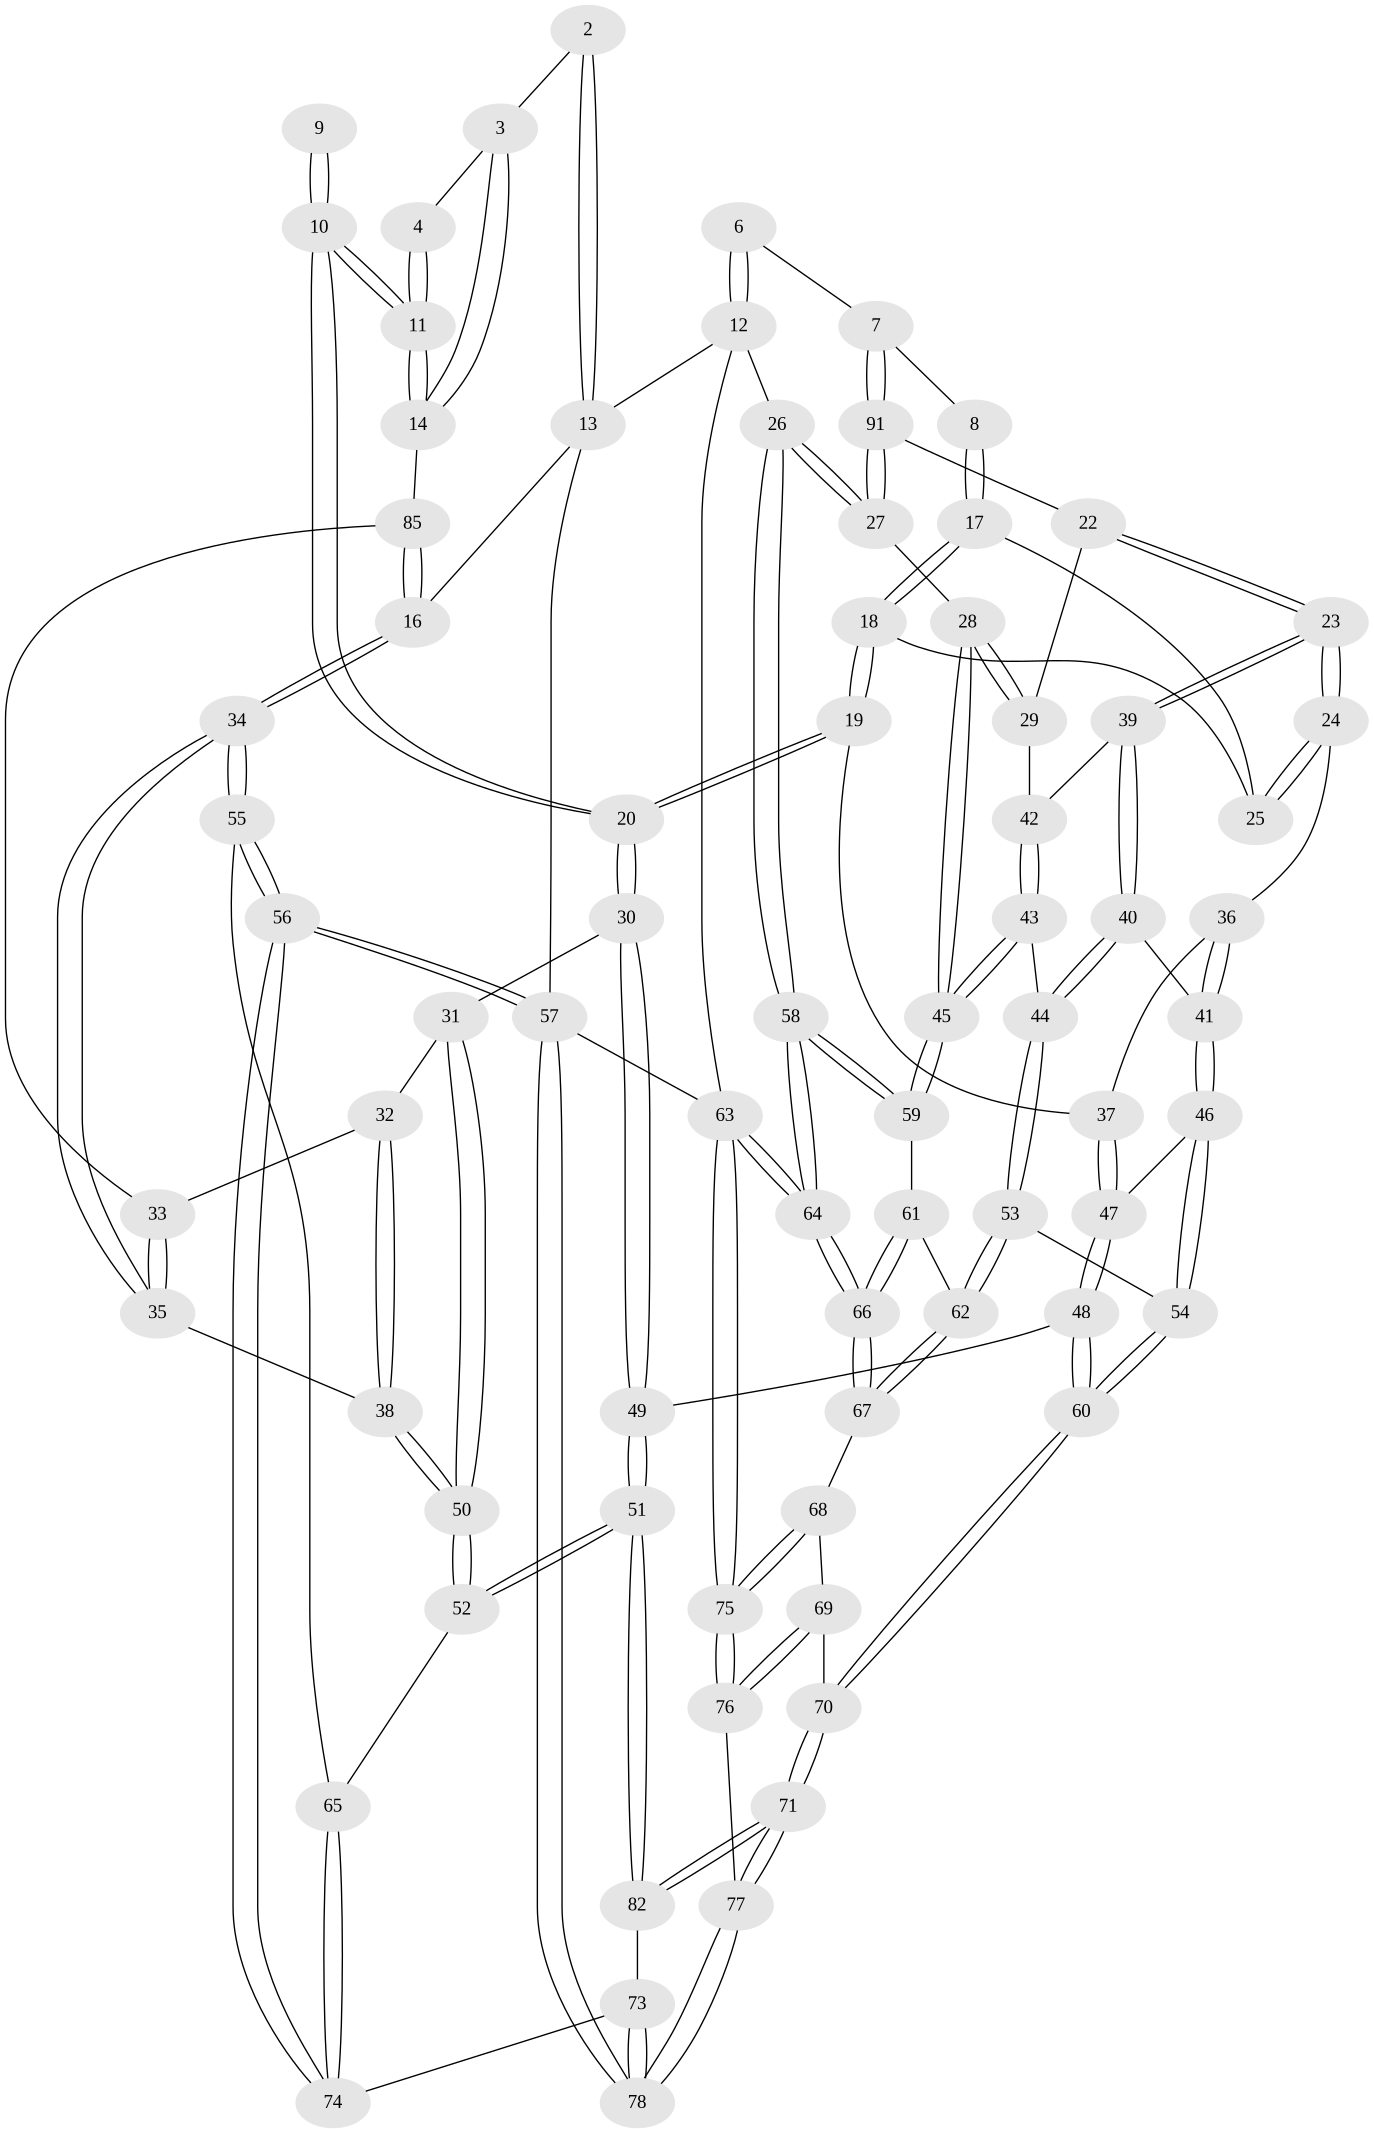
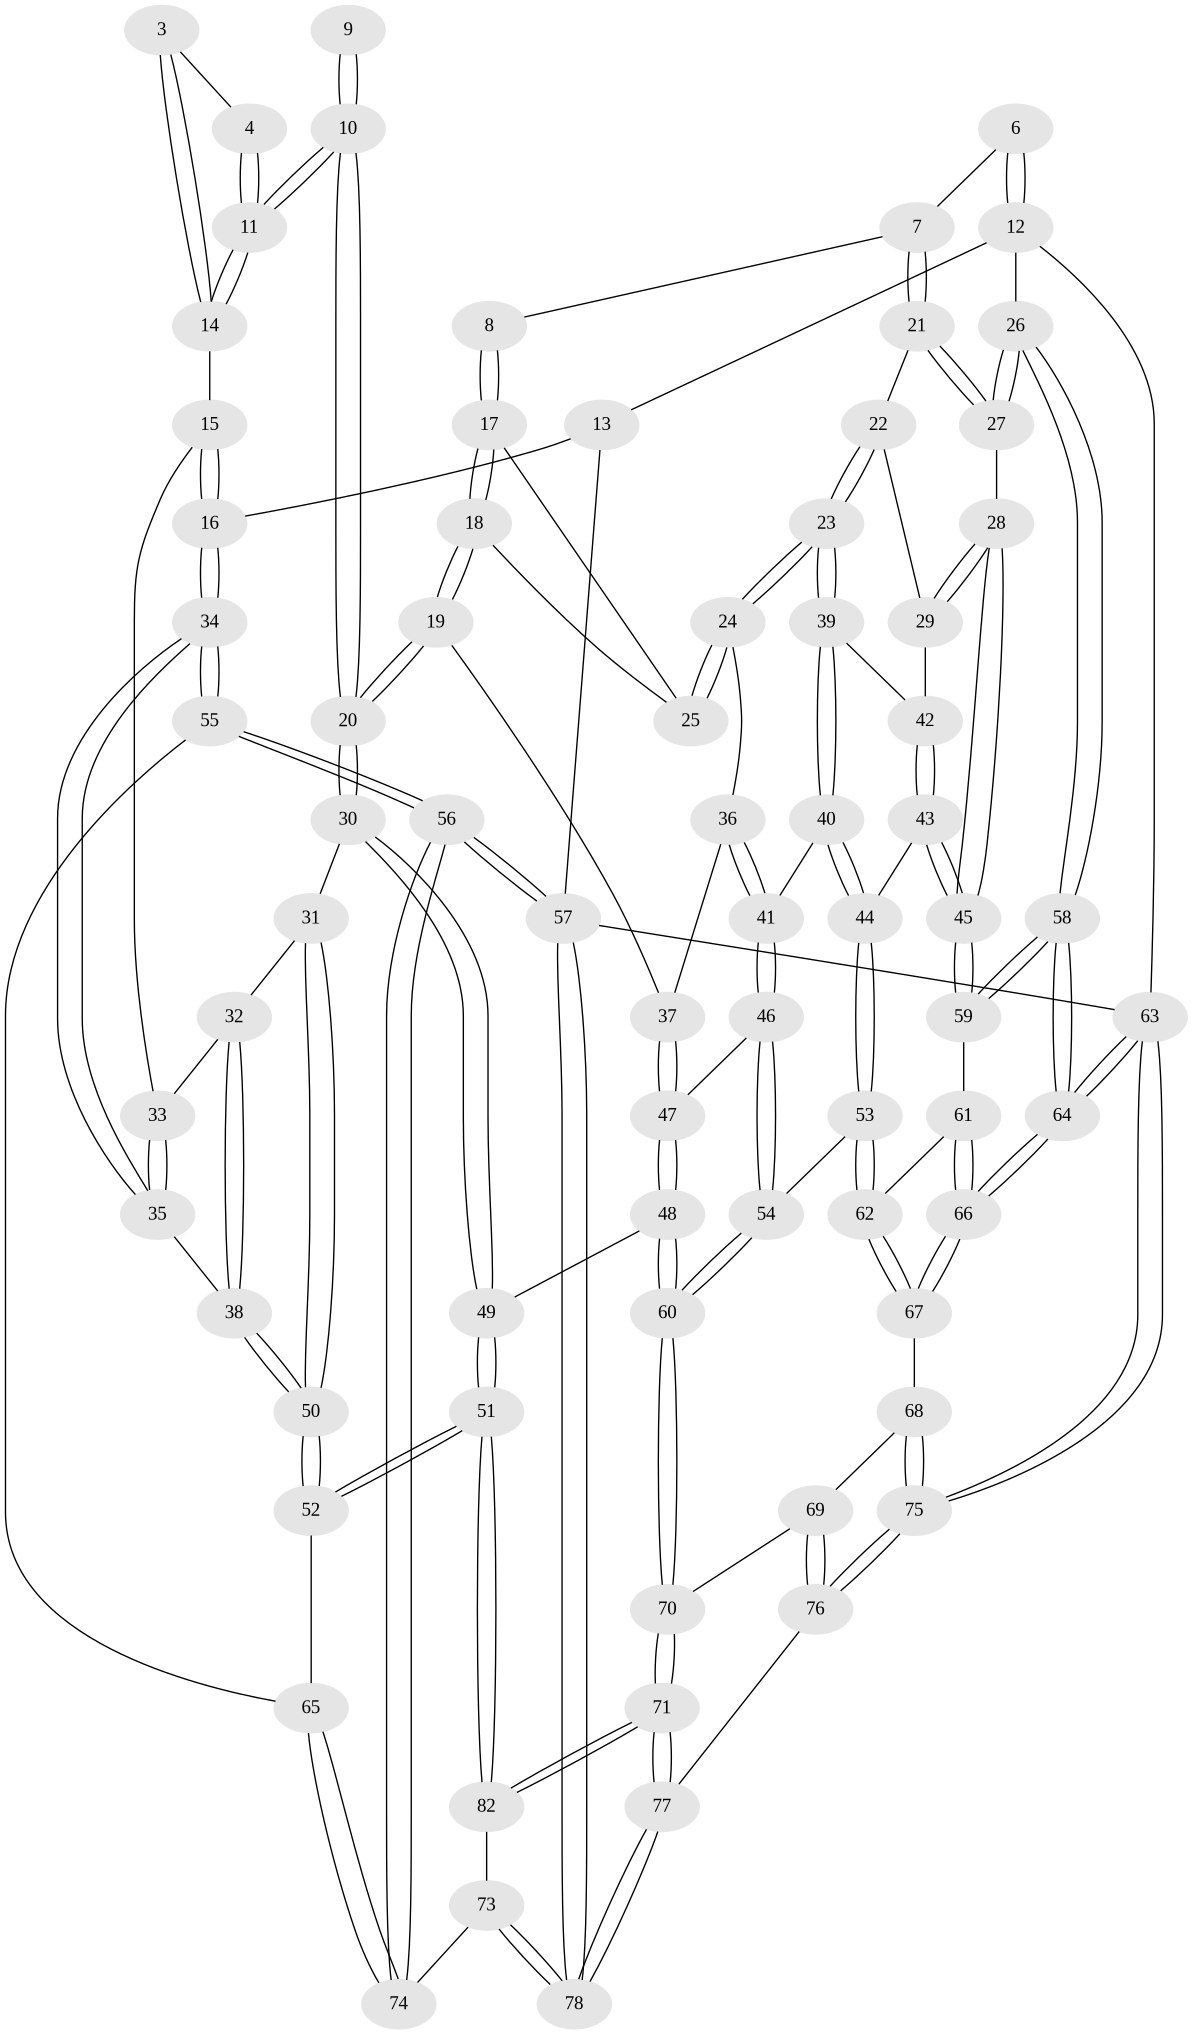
  graph {
    fontname="Liberation Serif"
    node [color=gray90 fontname="Liberation Serif" style=filled]
    edge [fontname="Liberation Serif"]
-   2
    3
    13
    6
    7
    12
    4
    14
    16
    57
    11
-   15 [label=85]
+   15
    9
    10
    8
-   21 [label=91]
+   21
    26
    63
    17
    22
    27
    18
    25
    20
    30
    58
    64
    75
    34
    78
    33
    35
    55
    19
    37
    47
    31
    49
    23
    29
    28
    24
    39
    42
    36
    40
    41
    59
    45
    43
    32
    50
    51
    38
    52
    65
    56
    46
    48
    44
    53
    54
    62
    61
    60
    70
    n67 [label=82]
    73
    74
    67
    66
    71
    68
    76
    69
    77
-   2 -- 3
-   2 -- 13
-   2 -- 13
    3 -- 4
    3 -- 14
    3 -- 14
    13 -- 16
    13 -- 57
    6 -- 7
    6 -- 12
    6 -- 12
    7 -- 8
    7 -- 21
    7 -- 21
    12 -- 13
    12 -- 26
    12 -- 63
    4 -- 11
    4 -- 11
    14 -- 15
    16 -- 34
    16 -- 34
    57 -- 63
    57 -- 78
    57 -- 78
    11 -- 14
    11 -- 14
    15 -- 16
    15 -- 16
    15 -- 33
    9 -- 10
    9 -- 10
    10 -- 11
    10 -- 11
    10 -- 20
    10 -- 20
    8 -- 17
    8 -- 17
    21 -- 22
    21 -- 27
    21 -- 27
    26 -- 27
    26 -- 27
    26 -- 58
    26 -- 58
    63 -- 64
    63 -- 64
    63 -- 75
    63 -- 75
    17 -- 18
    17 -- 18
    17 -- 25
    22 -- 23
    22 -- 23
    22 -- 29
    27 -- 28
    18 -- 25
    18 -- 19
    18 -- 19
    20 -- 30
    20 -- 30
    30 -- 31
    30 -- 49
    30 -- 49
    58 -- 64
    58 -- 64
    58 -- 59
    58 -- 59
    64 -- 66
    64 -- 66
    75 -- 76
    75 -- 76
    34 -- 35
    34 -- 35
    34 -- 55
    34 -- 55
    33 -- 35
    33 -- 35
    35 -- 38
    55 -- 65
    55 -- 56
    55 -- 56
    19 -- 20
    19 -- 20
    19 -- 37
    37 -- 47
    37 -- 47
    47 -- 48
    47 -- 48
    31 -- 32
    31 -- 50
    31 -- 50
    49 -- 51
    49 -- 51
    23 -- 24
    23 -- 24
    23 -- 39
    23 -- 39
    29 -- 42
    28 -- 29
    28 -- 29
    28 -- 45
    28 -- 45
    24 -- 25
    24 -- 25
    24 -- 36
    39 -- 42
    39 -- 40
    39 -- 40
    42 -- 43
    42 -- 43
    36 -- 37
    36 -- 41
    36 -- 41
    40 -- 41
    40 -- 44
    40 -- 44
    41 -- 46
    41 -- 46
    59 -- 61
    45 -- 59
    45 -- 59
    43 -- 45
    43 -- 45
    43 -- 44
    32 -- 33
    32 -- 38
    32 -- 38
    50 -- 52
    50 -- 52
    51 -- 52
    51 -- 52
    51 -- n67
    51 -- n67
    38 -- 50
    38 -- 50
    52 -- 65
    65 -- 74
    65 -- 74
    56 -- 57
    56 -- 57
    56 -- 74
    56 -- 74
    46 -- 47
    46 -- 54
    46 -- 54
    48 -- 49
    48 -- 60
    48 -- 60
    44 -- 53
    44 -- 53
    53 -- 54
    53 -- 62
    53 -- 62
    54 -- 60
    54 -- 60
    62 -- 67
    62 -- 67
    61 -- 62
    61 -- 66
    61 -- 66
    60 -- 70
    60 -- 70
    70 -- 71
    70 -- 71
    n67 -- 73
    73 -- 78
    73 -- 78
    73 -- 74
    67 -- 68
    66 -- 67
    66 -- 67
    71 -- n67
    71 -- n67
    71 -- 77
    71 -- 77
    68 -- 75
    68 -- 75
    68 -- 69
    76 -- 77
    69 -- 70
    69 -- 76
    69 -- 76
    77 -- 78
    77 -- 78
  }
